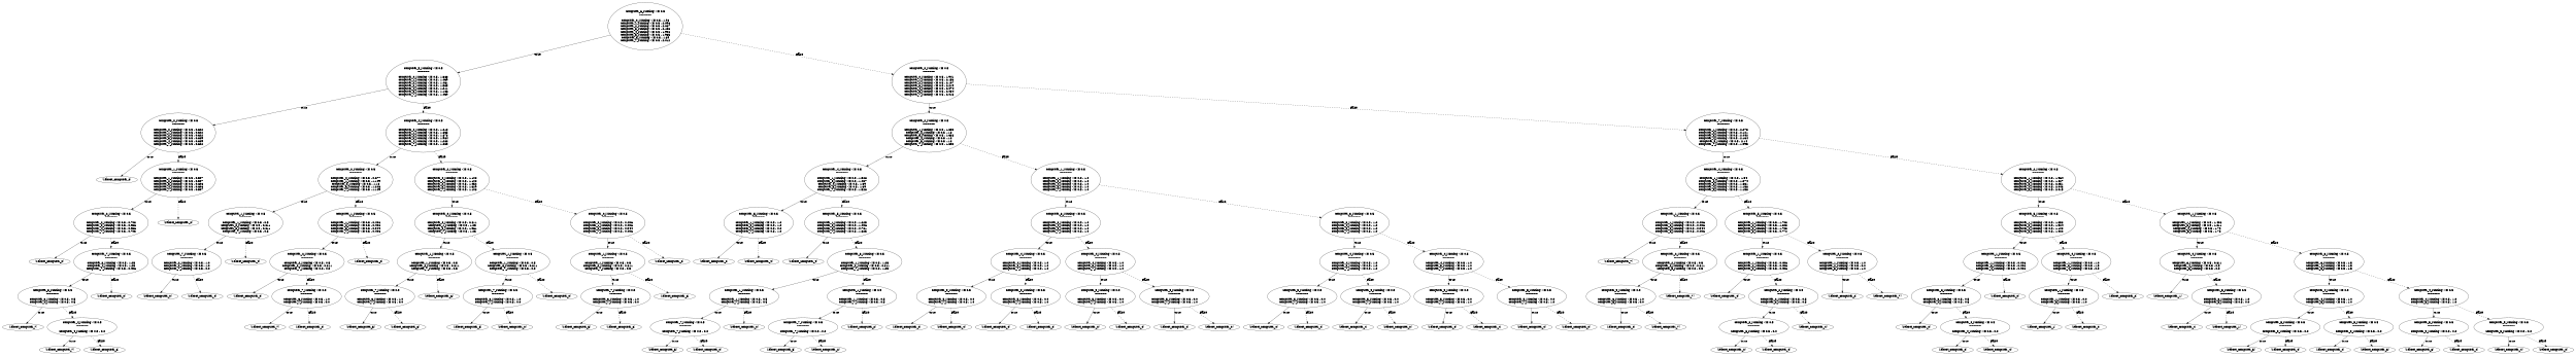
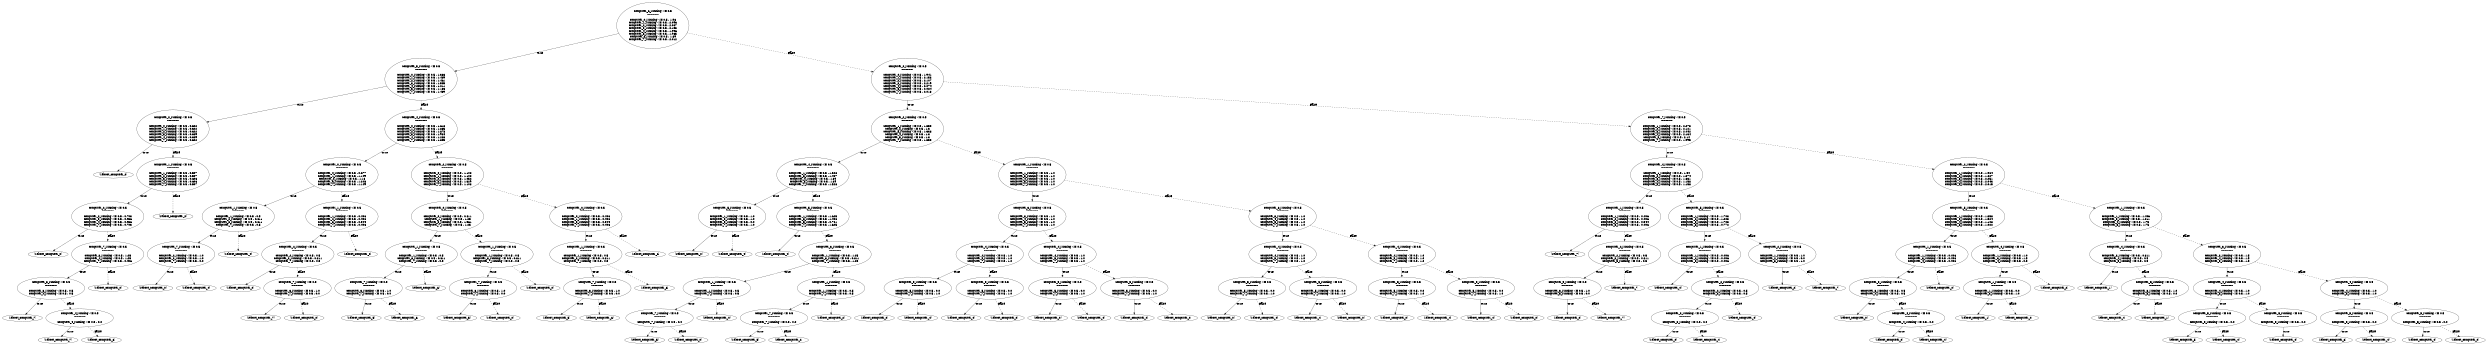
  digraph {
    n1 [label="computer_6_running <= 0.5\n--------------\n\ncomputer_0_running <= 0.5 : 1.98\ncomputer_1_running <= 0.5 : 2.096\ncomputer_2_running <= 0.5 : 2.067\ncomputer_3_running <= 0.5 : 2.153\ncomputer_4_running <= 0.5 : 1.996\ncomputer_5_running <= 0.5 : 1.985\ncomputer_6_running <= 0.5 : 1.89\ncomputer_7_running <= 0.5 : 2.012"]
    n2 [label="computer_5_running <= 0.5\n--------------\n\ncomputer_0_running <= 0.5 : 1.388\ncomputer_1_running <= 0.5 : 1.439\ncomputer_2_running <= 0.5 : 1.461\ncomputer_3_running <= 0.5 : 1.535\ncomputer_4_running <= 0.5 : 1.211\ncomputer_5_running <= 0.5 : 1.186\ncomputer_7_running <= 0.5 : 1.439"]
    n3 [label="computer_0_running <= 0.5\n--------------\n\ncomputer_0_running <= 0.5 : 1.941\ncomputer_1_running <= 0.5 : 2.153\ncomputer_2_running <= 0.5 : 2.107\ncomputer_3_running <= 0.5 : 2.219\ncomputer_4_running <= 0.5 : 2.074\ncomputer_5_running <= 0.5 : 2.084\ncomputer_7_running <= 0.5 : 2.013"]
    n4 [label="computer_0_running <= 0.5\n--------------\n\ncomputer_0_running <= 0.5 : 0.322\ncomputer_1_running <= 0.5 : 0.322\ncomputer_2_running <= 0.5 : 0.322\ncomputer_3_running <= 0.5 : 0.369\ncomputer_4_running <= 0.5 : 0.369\ncomputer_7_running <= 0.5 : 0.322"]
    n5 [label="computer_4_running <= 0.5\n--------------\n\ncomputer_0_running <= 0.5 : 1.618\ncomputer_1_running <= 0.5 : 1.835\ncomputer_2_running <= 0.5 : 1.878\ncomputer_3_running <= 0.5 : 1.984\ncomputer_4_running <= 0.5 : 1.288\ncomputer_7_running <= 0.5 : 1.835"]
    n6 [label="(reboot_computer_0)"]
    n7 [label="computer_1_running <= 0.5\n--------------\n\ncomputer_1_running <= 0.5 : 0.507\ncomputer_2_running <= 0.5 : 0.507\ncomputer_3_running <= 0.5 : 0.606\ncomputer_4_running <= 0.5 : 0.606\ncomputer_7_running <= 0.5 : 0.507"]
    n8 [label="computer_2_running <= 0.5\n--------------\n\ncomputer_2_running <= 0.5 : 0.703\ncomputer_3_running <= 0.5 : 0.936\ncomputer_4_running <= 0.5 : 0.936\ncomputer_7_running <= 0.5 : 0.703"]
    n9 [label="(reboot_computer_0)"]
    n10 [label="(reboot_computer_0)"]
    n11 [label="computer_7_running <= 0.5\n--------------\n\ncomputer_3_running <= 0.5 : 1.25\ncomputer_4_running <= 0.5 : 1.25\ncomputer_7_running <= 0.5 : 0.406"]
    n12 [label="computer_3_running <= 0.5\n--------------\n\ncomputer_3_running <= 0.5 : 0.5\ncomputer_4_running <= 0.5 : 0.5"]
    n13 [label="(reboot_computer_0)"]
    n14 [label="(reboot_computer_7)"]
    n15 [label="computer_4_running <= 0.5\n--------------\n\ncomputer_4_running <= 0.5 : 0.0"]
    n16 [label="(reboot_computer_7)"]
    n17 [label="(reboot_computer_6)"]
    n18 [label="computer_0_running <= 0.5\n--------------\n\ncomputer_0_running <= 0.5 : 0.677\ncomputer_1_running <= 0.5 : 1.149\ncomputer_2_running <= 0.5 : 1.18\ncomputer_3_running <= 0.5 : 1.248\ncomputer_7_running <= 0.5 : 1.149"]
    n19 [label="computer_2_running <= 0.5\n--------------\n\ncomputer_0_running <= 0.5 : 1.108\ncomputer_1_running <= 0.5 : 1.108\ncomputer_2_running <= 0.5 : 1.052\ncomputer_3_running <= 0.5 : 1.329\ncomputer_7_running <= 0.5 : 1.108"]
    n20 [label="computer_1_running <= 0.5\n--------------\n\ncomputer_1_running <= 0.5 : 0.5\ncomputer_2_running <= 0.5 : 0.811\ncomputer_3_running <= 0.5 : 0.811\ncomputer_7_running <= 0.5 : 0.5"]
    n21 [label="computer_1_running <= 0.5\n--------------\n\ncomputer_1_running <= 0.5 : 0.406\ncomputer_2_running <= 0.5 : 0.406\ncomputer_3_running <= 0.5 : 0.544\ncomputer_7_running <= 0.5 : 0.406"]
    n22 [label="computer_7_running <= 0.5\n--------------\n\ncomputer_2_running <= 0.5 : 1.0\ncomputer_3_running <= 0.5 : 1.0\ncomputer_7_running <= 0.5 : 0.0"]
    n23 [label="(reboot_computer_4)"]
    n24 [label="(reboot_computer_0)"]
    n25 [label="(reboot_computer_4)"]
    n26 [label="computer_2_running <= 0.5\n--------------\n\ncomputer_2_running <= 0.5 : 0.5\ncomputer_3_running <= 0.5 : 0.811\ncomputer_7_running <= 0.5 : 0.5"]
    n27 [label="(reboot_computer_0)"]
    n28 [label="(reboot_computer_0)"]
    n29 [label="computer_7_running <= 0.5\n--------------\n\ncomputer_3_running <= 0.5 : 1.0\ncomputer_7_running <= 0.5 : 0.0"]
    n30 [label="(reboot_computer_7)"]
    n31 [label="(reboot_computer_0)"]
    n32 [label="computer_0_running <= 0.5\n--------------\n\ncomputer_0_running <= 0.5 : 0.811\ncomputer_1_running <= 0.5 : 1.25\ncomputer_3_running <= 0.5 : 1.561\ncomputer_7_running <= 0.5 : 1.25"]
    n33 [label="computer_0_running <= 0.5\n--------------\n\ncomputer_0_running <= 0.5 : 0.406\ncomputer_1_running <= 0.5 : 0.406\ncomputer_3_running <= 0.5 : 0.544\ncomputer_7_running <= 0.5 : 0.406"]
    n34 [label="computer_1_running <= 0.5\n--------------\n\ncomputer_1_running <= 0.5 : 0.5\ncomputer_3_running <= 0.5 : 0.811\ncomputer_7_running <= 0.5 : 0.5"]
    n35 [label="computer_1_running <= 0.5\n--------------\n\ncomputer_1_running <= 0.5 : 0.5\ncomputer_3_running <= 0.5 : 0.811\ncomputer_7_running <= 0.5 : 0.5"]
    n36 [label="computer_7_running <= 0.5\n--------------\n\ncomputer_3_running <= 0.5 : 1.0\ncomputer_7_running <= 0.5 : 0.0"]
    n37 [label="(reboot_computer_6)"]
    n38 [label="(reboot_computer_5)"]
    n39 [label="(reboot_computer_6)"]
    n40 [label="computer_7_running <= 0.5\n--------------\n\ncomputer_3_running <= 0.5 : 1.0\ncomputer_7_running <= 0.5 : 0.0"]
    n41 [label="(reboot_computer_0)"]
    n42 [label="(reboot_computer_5)"]
    n43 [label="(reboot_computer_0)"]
    n44 [label="computer_1_running <= 0.5\n--------------\n\ncomputer_1_running <= 0.5 : 0.5\ncomputer_3_running <= 0.5 : 0.811\ncomputer_7_running <= 0.5 : 0.5"]
    n45 [label="(reboot_computer_6)"]
    n46 [label="computer_7_running <= 0.5\n--------------\n\ncomputer_3_running <= 0.5 : 1.0\ncomputer_7_running <= 0.5 : 0.0"]
    n47 [label="(reboot_computer_6)"]
    n48 [label="(reboot_computer_5)"]
    n49 [label="(reboot_computer_6)"]
    n50 [label="computer_2_running <= 0.5\n--------------\n\ncomputer_1_running <= 0.5 : 1.353\ncomputer_2_running <= 0.5 : 1.3\ncomputer_3_running <= 0.5 : 1.338\ncomputer_4_running <= 0.5 : 1.3\ncomputer_5_running <= 0.5 : 1.3\ncomputer_7_running <= 0.5 : 1.353"]
    n51 [label="computer_7_running <= 0.5\n--------------\n\ncomputer_1_running <= 0.5 : 2.273\ncomputer_2_running <= 0.5 : 2.121\ncomputer_3_running <= 0.5 : 2.442\ncomputer_4_running <= 0.5 : 2.134\ncomputer_5_running <= 0.5 : 2.14\ncomputer_7_running <= 0.5 : 1.995"]
    n52 [label="computer_4_running <= 0.5\n--------------\n\ncomputer_1_running <= 0.5 : 1.528\ncomputer_3_running <= 0.5 : 1.487\ncomputer_4_running <= 0.5 : 1.39\ncomputer_5_running <= 0.5 : 1.39\ncomputer_7_running <= 0.5 : 1.528"]
    n53 [label="computer_1_running <= 0.5\n--------------\n\ncomputer_1_running <= 0.5 : 1.0\ncomputer_3_running <= 0.5 : 1.0\ncomputer_4_running <= 0.5 : 1.0\ncomputer_5_running <= 0.5 : 1.0\ncomputer_7_running <= 0.5 : 1.0"]
    n54 [label="computer_5_running <= 0.5\n--------------\n\ncomputer_1_running <= 0.5 : 1.0\ncomputer_3_running <= 0.5 : 1.0\ncomputer_5_running <= 0.5 : 0.0\ncomputer_7_running <= 0.5 : 1.0"]
    n55 [label="computer_5_running <= 0.5\n--------------\n\ncomputer_1_running <= 0.5 : 1.625\ncomputer_3_running <= 0.5 : 1.406\ncomputer_5_running <= 0.5 : 0.781\ncomputer_7_running <= 0.5 : 1.625"]
    n56 [label="(reboot_computer_0)"]
    n57 [label="(reboot_computer_4)"]
    n58 [label="(reboot_computer_4)"]
    n59 [label="computer_3_running <= 0.5\n--------------\n\ncomputer_1_running <= 0.5 : 1.25\ncomputer_3_running <= 0.5 : 0.811\ncomputer_7_running <= 0.5 : 1.25"]
    n60 [label="computer_1_running <= 0.5\n--------------\n\ncomputer_1_running <= 0.5 : 0.5\ncomputer_7_running <= 0.5 : 0.5"]
    n61 [label="computer_1_running <= 0.5\n--------------\n\ncomputer_1_running <= 0.5 : 0.5\ncomputer_7_running <= 0.5 : 0.5"]
    n62 [label="computer_7_running <= 0.5\n--------------\n\ncomputer_7_running <= 0.5 : 0.0"]
    n63 [label="(reboot_computer_0)"]
    n64 [label="(reboot_computer_5)"]
    n65 [label="(reboot_computer_0)"]
    n66 [label="computer_7_running <= 0.5\n--------------\n\ncomputer_7_running <= 0.5 : 0.0"]
    n67 [label="(reboot_computer_2)"]
    n68 [label="(reboot_computer_5)"]
    n69 [label="(reboot_computer_2)"]
    n70 [label="computer_3_running <= 0.5\n--------------\n\ncomputer_3_running <= 0.5 : 1.0\ncomputer_4_running <= 0.5 : 1.0\ncomputer_5_running <= 0.5 : 1.0\ncomputer_7_running <= 0.5 : 1.0"]
    n71 [label="computer_3_running <= 0.5\n--------------\n\ncomputer_3_running <= 0.5 : 1.0\ncomputer_4_running <= 0.5 : 1.0\ncomputer_5_running <= 0.5 : 1.0\ncomputer_7_running <= 0.5 : 1.0"]
    n72 [label="computer_4_running <= 0.5\n--------------\n\ncomputer_4_running <= 0.5 : 1.0\ncomputer_5_running <= 0.5 : 1.0\ncomputer_7_running <= 0.5 : 1.0"]
    n73 [label="computer_4_running <= 0.5\n--------------\n\ncomputer_4_running <= 0.5 : 1.0\ncomputer_5_running <= 0.5 : 1.0\ncomputer_7_running <= 0.5 : 1.0"]
    n74 [label="computer_5_running <= 0.5\n--------------\n\ncomputer_5_running <= 0.5 : 0.0\ncomputer_7_running <= 0.5 : 1.0"]
    n75 [label="computer_5_running <= 0.5\n--------------\n\ncomputer_5_running <= 0.5 : 0.0\ncomputer_7_running <= 0.5 : 1.0"]
    n76 [label="(reboot_computer_0)"]
    n77 [label="(reboot_computer_4)"]
    n78 [label="(reboot_computer_4)"]
    n79 [label="(reboot_computer_0)"]
    n80 [label="computer_5_running <= 0.5\n--------------\n\ncomputer_5_running <= 0.5 : 0.0\ncomputer_7_running <= 0.5 : 1.0"]
    n81 [label="computer_5_running <= 0.5\n--------------\n\ncomputer_5_running <= 0.5 : 0.0\ncomputer_7_running <= 0.5 : 1.0"]
    n82 [label="(reboot_computer_0)"]
    n83 [label="(reboot_computer_4)"]
    n84 [label="(reboot_computer_4)"]
    n85 [label="(reboot_computer_0)"]
    n86 [label="computer_4_running <= 0.5\n--------------\n\ncomputer_4_running <= 0.5 : 1.0\ncomputer_5_running <= 0.5 : 1.0\ncomputer_7_running <= 0.5 : 1.0"]
    n87 [label="computer_4_running <= 0.5\n--------------\n\ncomputer_4_running <= 0.5 : 1.0\ncomputer_5_running <= 0.5 : 1.0\ncomputer_7_running <= 0.5 : 1.0"]
    n88 [label="computer_5_running <= 0.5\n--------------\n\ncomputer_5_running <= 0.5 : 0.0\ncomputer_7_running <= 0.5 : 1.0"]
    n89 [label="computer_5_running <= 0.5\n--------------\n\ncomputer_5_running <= 0.5 : 0.0\ncomputer_7_running <= 0.5 : 1.0"]
    n90 [label="(reboot_computer_0)"]
    n91 [label="(reboot_computer_4)"]
    n92 [label="(reboot_computer_4)"]
    n93 [label="(reboot_computer_0)"]
    n94 [label="computer_5_running <= 0.5\n--------------\n\ncomputer_5_running <= 0.5 : 0.0\ncomputer_7_running <= 0.5 : 1.0"]
    n95 [label="computer_5_running <= 0.5\n--------------\n\ncomputer_5_running <= 0.5 : 0.0\ncomputer_7_running <= 0.5 : 1.0"]
    n96 [label="(reboot_computer_0)"]
    n97 [label="(reboot_computer_4)"]
    n98 [label="(reboot_computer_4)"]
    n99 [label="(reboot_computer_0)"]
    n100 [label="computer_4_running <= 0.5\n--------------\n\ncomputer_1_running <= 0.5 : 1.54\ncomputer_2_running <= 0.5 : 1.374\ncomputer_3_running <= 0.5 : 1.631\ncomputer_4_running <= 0.5 : 1.158\ncomputer_5_running <= 0.5 : 1.158"]
    n101 [label="computer_2_running <= 0.5\n--------------\n\ncomputer_1_running <= 0.5 : 1.964\ncomputer_2_running <= 0.5 : 1.827\ncomputer_3_running <= 0.5 : 2.251\ncomputer_4_running <= 0.5 : 2.043\ncomputer_5_running <= 0.5 : 2.015"]
    n102 [label="computer_1_running <= 0.5\n--------------\n\ncomputer_1_running <= 0.5 : 0.406\ncomputer_2_running <= 0.5 : 0.406\ncomputer_3_running <= 0.5 : 0.544\ncomputer_5_running <= 0.5 : 0.406"]
    n103 [label="computer_5_running <= 0.5\n--------------\n\ncomputer_1_running <= 0.5 : 1.703\ncomputer_2_running <= 0.5 : 1.203\ncomputer_3_running <= 0.5 : 1.703\ncomputer_5_running <= 0.5 : 0.772"]
    n104 [label="(reboot_computer_7)"]
    n105 [label="computer_2_running <= 0.5\n--------------\n\ncomputer_2_running <= 0.5 : 0.5\ncomputer_3_running <= 0.5 : 0.811\ncomputer_5_running <= 0.5 : 0.5"]
    n106 [label="computer_5_running <= 0.5\n--------------\n\ncomputer_3_running <= 0.5 : 1.0\ncomputer_5_running <= 0.5 : 0.0"]
    n107 [label="(reboot_computer_7)"]
    n108 [label="(reboot_computer_0)"]
    n109 [label="(reboot_computer_7)"]
    n110 [label="computer_1_running <= 0.5\n--------------\n\ncomputer_1_running <= 0.5 : 0.406\ncomputer_2_running <= 0.5 : 0.406\ncomputer_3_running <= 0.5 : 0.406"]
    n111 [label="computer_2_running <= 0.5\n--------------\n\ncomputer_1_running <= 0.5 : 1.0\ncomputer_2_running <= 0.5 : 0.0\ncomputer_3_running <= 0.5 : 1.0"]
    n112 [label="(reboot_computer_4)"]
    n113 [label="computer_2_running <= 0.5\n--------------\n\ncomputer_2_running <= 0.5 : 0.5\ncomputer_3_running <= 0.5 : 0.5"]
    n114 [label="computer_3_running <= 0.5\n--------------\n\ncomputer_3_running <= 0.5 : 0.0"]
    n115 [label="(reboot_computer_4)"]
    n116 [label="(reboot_computer_0)"]
    n117 [label="(reboot_computer_4)"]
    n118 [label="(reboot_computer_2)"]
    n119 [label="(reboot_computer_7)"]
    n120 [label="computer_5_running <= 0.5\n--------------\n\ncomputer_1_running <= 0.5 : 1.358\ncomputer_3_running <= 0.5 : 1.524\ncomputer_4_running <= 0.5 : 1.108\ncomputer_5_running <= 0.5 : 1.022"]
    n121 [label="computer_1_running <= 0.5\n--------------\n\ncomputer_1_running <= 0.5 : 1.406\ncomputer_3_running <= 0.5 : 1.811\ncomputer_4_running <= 0.5 : 1.75\ncomputer_5_running <= 0.5 : 1.75"]
    n122 [label="computer_1_running <= 0.5\n--------------\n\ncomputer_1_running <= 0.5 : 0.406\ncomputer_3_running <= 0.5 : 0.406\ncomputer_4_running <= 0.5 : 0.406"]
    n123 [label="computer_4_running <= 0.5\n--------------\n\ncomputer_1_running <= 0.5 : 1.0\ncomputer_3_running <= 0.5 : 1.5\ncomputer_4_running <= 0.5 : 0.5"]
    n124 [label="computer_3_running <= 0.5\n--------------\n\ncomputer_3_running <= 0.5 : 0.5\ncomputer_4_running <= 0.5 : 0.5"]
    n125 [label="(reboot_computer_0)"]
    n126 [label="(reboot_computer_0)"]
    n127 [label="computer_4_running <= 0.5\n--------------\n\ncomputer_4_running <= 0.5 : 0.0"]
    n128 [label="(reboot_computer_0)"]
    n129 [label="(reboot_computer_4)"]
    n130 [label="computer_1_running <= 0.5\n--------------\n\ncomputer_1_running <= 0.5 : 0.0\ncomputer_3_running <= 0.5 : 1.0"]
    n131 [label="(reboot_computer_2)"]
    n132 [label="(reboot_computer_1)"]
    n133 [label="(reboot_computer_0)"]
    n134 [label="computer_4_running <= 0.5\n--------------\n\ncomputer_3_running <= 0.5 : 0.811\ncomputer_4_running <= 0.5 : 0.5\ncomputer_5_running <= 0.5 : 0.5"]
    n135 [label="computer_3_running <= 0.5\n--------------\n\ncomputer_3_running <= 0.5 : 1.5\ncomputer_4_running <= 0.5 : 1.5\ncomputer_5_running <= 0.5 : 1.5"]
    n136 [label="(reboot_computer_1)"]
    n137 [label="computer_5_running <= 0.5\n--------------\n\ncomputer_3_running <= 0.5 : 1.0\ncomputer_5_running <= 0.5 : 0.0"]
    n138 [label="(reboot_computer_4)"]
    n139 [label="(reboot_computer_1)"]
    n140 [label="computer_4_running <= 0.5\n--------------\n\ncomputer_4_running <= 0.5 : 1.0\ncomputer_5_running <= 0.5 : 1.0"]
    n141 [label="computer_4_running <= 0.5\n--------------\n\ncomputer_4_running <= 0.5 : 1.0\ncomputer_5_running <= 0.5 : 1.0"]
    n142 [label="computer_5_running <= 0.5\n--------------\n\ncomputer_5_running <= 0.5 : 0.0"]
    n143 [label="computer_5_running <= 0.5\n--------------\n\ncomputer_5_running <= 0.5 : 0.0"]
    n144 [label="(reboot_computer_5)"]
    n145 [label="(reboot_computer_4)"]
    n146 [label="(reboot_computer_4)"]
-   n147 [label="(reboot_computer_3)"]
    n148 [label="computer_5_running <= 0.5\n--------------\n\ncomputer_5_running <= 0.5 : 0.0"]
    n149 [label="computer_5_running <= 0.5\n--------------\n\ncomputer_5_running <= 0.5 : 0.0"]
    n150 [label="(reboot_computer_6)"]
    n151 [label="(reboot_computer_4)"]
    n152 [label="(reboot_computer_4)"]
    n153 [label="(reboot_computer_0)"]
    n1 -> n2 [label=True]
    n1 -> n3 [label=False style=dashed]
    n2 -> n4 [label=True]
    n2 -> n5 [label=False style=dashed]
    n3 -> n50 [label=True]
    n3 -> n51 [label=False style=dashed]
    n4 -> n6 [label=True]
    n4 -> n7 [label=False style=dashed]
    n5 -> n18 [label=True]
    n5 -> n19 [label=False style=dashed]
    n7 -> n8 [label=True]
    n7 -> n9 [label=False style=dashed]
    n8 -> n10 [label=True]
    n8 -> n11 [label=False style=dashed]
    n11 -> n12 [label=True]
    n11 -> n13 [label=False style=dashed]
    n12 -> n14 [label=True]
    n12 -> n15 [label=False style=dashed]
    n15 -> n16 [label=True]
    n15 -> n17 [label=False style=dashed]
    n18 -> n20 [label=True]
    n18 -> n21 [label=False style=dashed]
    n19 -> n32 [label=True]
    n19 -> n33 [label=False style=dashed]
    n20 -> n22 [label=True]
    n20 -> n23 [label=False style=dashed]
    n21 -> n26 [label=True]
    n21 -> n27 [label=False style=dashed]
    n22 -> n24 [label=True]
    n22 -> n25 [label=False style=dashed]
    n26 -> n28 [label=True]
    n26 -> n29 [label=False style=dashed]
    n29 -> n30 [label=True]
    n29 -> n31 [label=False style=dashed]
    n32 -> n34 [label=True]
    n32 -> n35 [label=False style=dashed]
    n33 -> n44 [label=True]
    n33 -> n45 [label=False style=dashed]
    n34 -> n36 [label=True]
    n34 -> n37 [label=False style=dashed]
    n35 -> n40 [label=True]
    n35 -> n41 [label=False style=dashed]
    n36 -> n38 [label=True]
    n36 -> n39 [label=False style=dashed]
    n40 -> n42 [label=True]
    n40 -> n43 [label=False style=dashed]
    n44 -> n46 [label=True]
    n44 -> n47 [label=False style=dashed]
    n46 -> n48 [label=True]
    n46 -> n49 [label=False style=dashed]
    n50 -> n52 [label=True]
    n50 -> n53 [label=False style=dashed]
    n51 -> n100 [label=True]
    n51 -> n101 [label=False style=dashed]
    n52 -> n54 [label=True]
    n52 -> n55 [label=False style=dashed]
    n53 -> n70 [label=True]
    n53 -> n71 [label=False style=dashed]
    n54 -> n56 [label=True]
    n54 -> n57 [label=False style=dashed]
    n55 -> n58 [label=True]
    n55 -> n59 [label=False style=dashed]
    n59 -> n60 [label=True]
    n59 -> n61 [label=False style=dashed]
    n60 -> n62 [label=True]
    n60 -> n63 [label=False style=dashed]
    n61 -> n66 [label=True]
    n61 -> n67 [label=False style=dashed]
    n62 -> n64 [label=True]
    n62 -> n65 [label=False style=dashed]
    n66 -> n68 [label=True]
    n66 -> n69 [label=False style=dashed]
    n70 -> n72 [label=True]
    n70 -> n73 [label=False style=dashed]
    n71 -> n86 [label=True]
    n71 -> n87 [label=False style=dashed]
    n72 -> n74 [label=True]
    n72 -> n75 [label=False style=dashed]
    n73 -> n80 [label=True]
    n73 -> n81 [label=False style=dashed]
    n74 -> n76 [label=True]
    n74 -> n77 [label=False style=dashed]
    n75 -> n78 [label=True]
    n75 -> n79 [label=False style=dashed]
    n80 -> n82 [label=True]
    n80 -> n83 [label=False style=dashed]
    n81 -> n84 [label=True]
    n81 -> n85 [label=False style=dashed]
    n86 -> n88 [label=True]
    n86 -> n89 [label=False style=dashed]
    n87 -> n94 [label=True]
    n87 -> n95 [label=False style=dashed]
    n88 -> n90 [label=True]
    n88 -> n91 [label=False style=dashed]
    n89 -> n92 [label=True]
    n89 -> n93 [label=False style=dashed]
    n94 -> n96 [label=True]
    n94 -> n97 [label=False style=dashed]
    n95 -> n98 [label=True]
    n95 -> n99 [label=False style=dashed]
    n100 -> n102 [label=True]
    n100 -> n103 [label=False style=dashed]
    n101 -> n120 [label=True]
    n101 -> n121 [label=False style=dashed]
    n102 -> n104 [label=True]
    n102 -> n105 [label=False style=dashed]
    n103 -> n110 [label=True]
    n103 -> n111 [label=False style=dashed]
    n105 -> n106 [label=True]
    n105 -> n107 [label=False style=dashed]
    n106 -> n108 [label=True]
    n106 -> n109 [label=False style=dashed]
    n110 -> n112 [label=True]
    n110 -> n113 [label=False style=dashed]
    n111 -> n118 [label=True]
    n111 -> n119 [label=False style=dashed]
    n113 -> n114 [label=True]
    n113 -> n115 [label=False style=dashed]
    n114 -> n116 [label=True]
    n114 -> n117 [label=False style=dashed]
    n120 -> n122 [label=True]
    n120 -> n123 [label=False style=dashed]
    n121 -> n134 [label=True]
    n121 -> n135 [label=False style=dashed]
    n122 -> n124 [label=True]
    n122 -> n125 [label=False style=dashed]
    n123 -> n130 [label=True]
    n123 -> n131 [label=False style=dashed]
    n124 -> n126 [label=True]
    n124 -> n127 [label=False style=dashed]
    n127 -> n128 [label=True]
    n127 -> n129 [label=False style=dashed]
    n130 -> n132 [label=True]
    n130 -> n133 [label=False style=dashed]
    n134 -> n136 [label=True]
    n134 -> n137 [label=False style=dashed]
    n135 -> n140 [label=True]
    n135 -> n141 [label=False style=dashed]
    n137 -> n138 [label=True]
    n137 -> n139 [label=False style=dashed]
    n140 -> n142 [label=True]
    n140 -> n143 [label=False style=dashed]
    n141 -> n148 [label=True]
    n141 -> n149 [label=False style=dashed]
    n142 -> n144 [label=True]
    n142 -> n145 [label=False style=dashed]
    n143 -> n146 [label=True]
-   n143 -> n147 [label=False style=dashed]
    n148 -> n150 [label=True]
    n148 -> n151 [label=False style=dashed]
    n149 -> n152 [label=True]
    n149 -> n153 [label=False style=dashed]
  }
